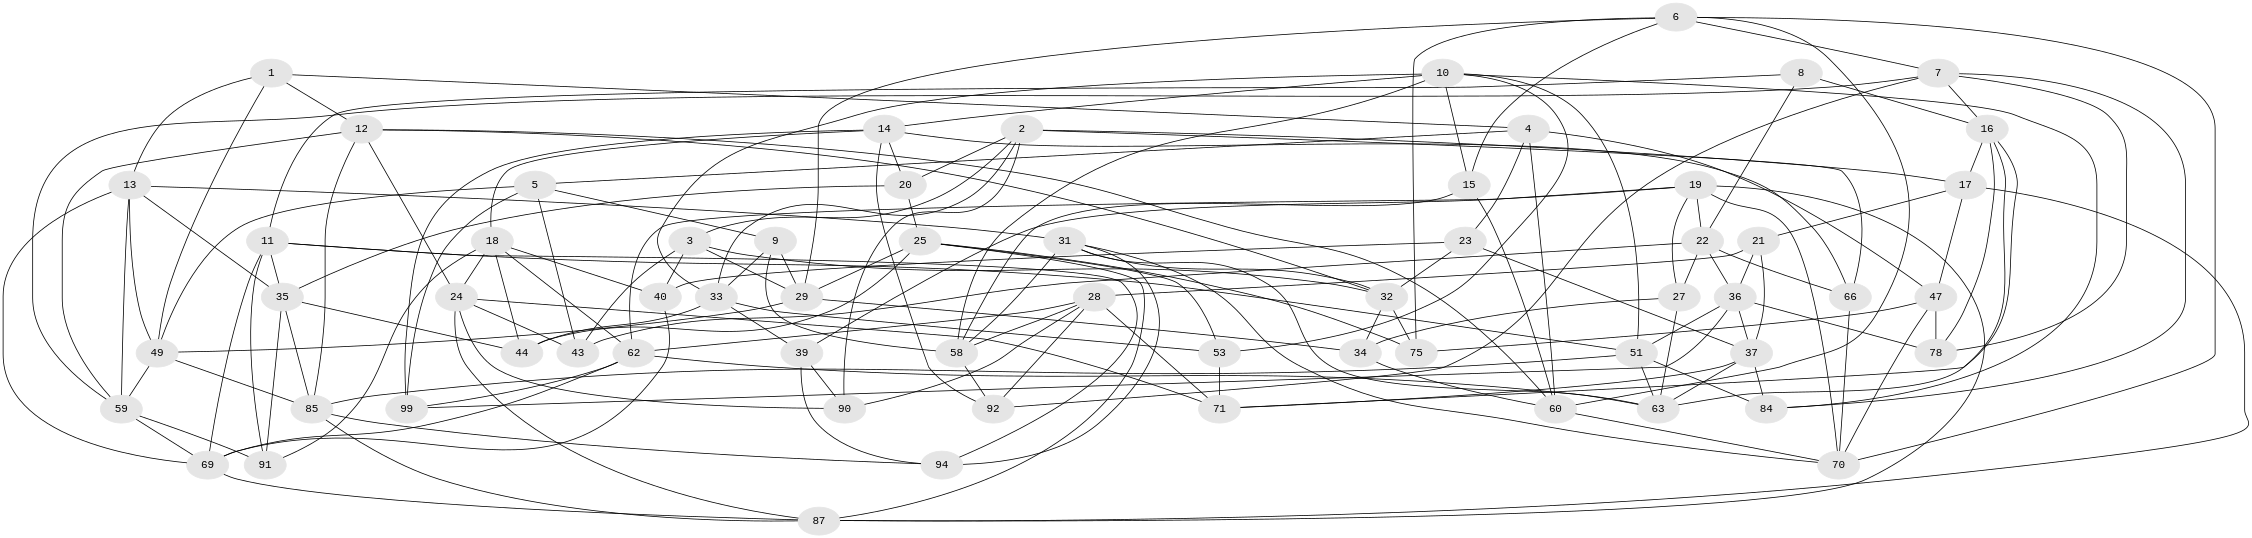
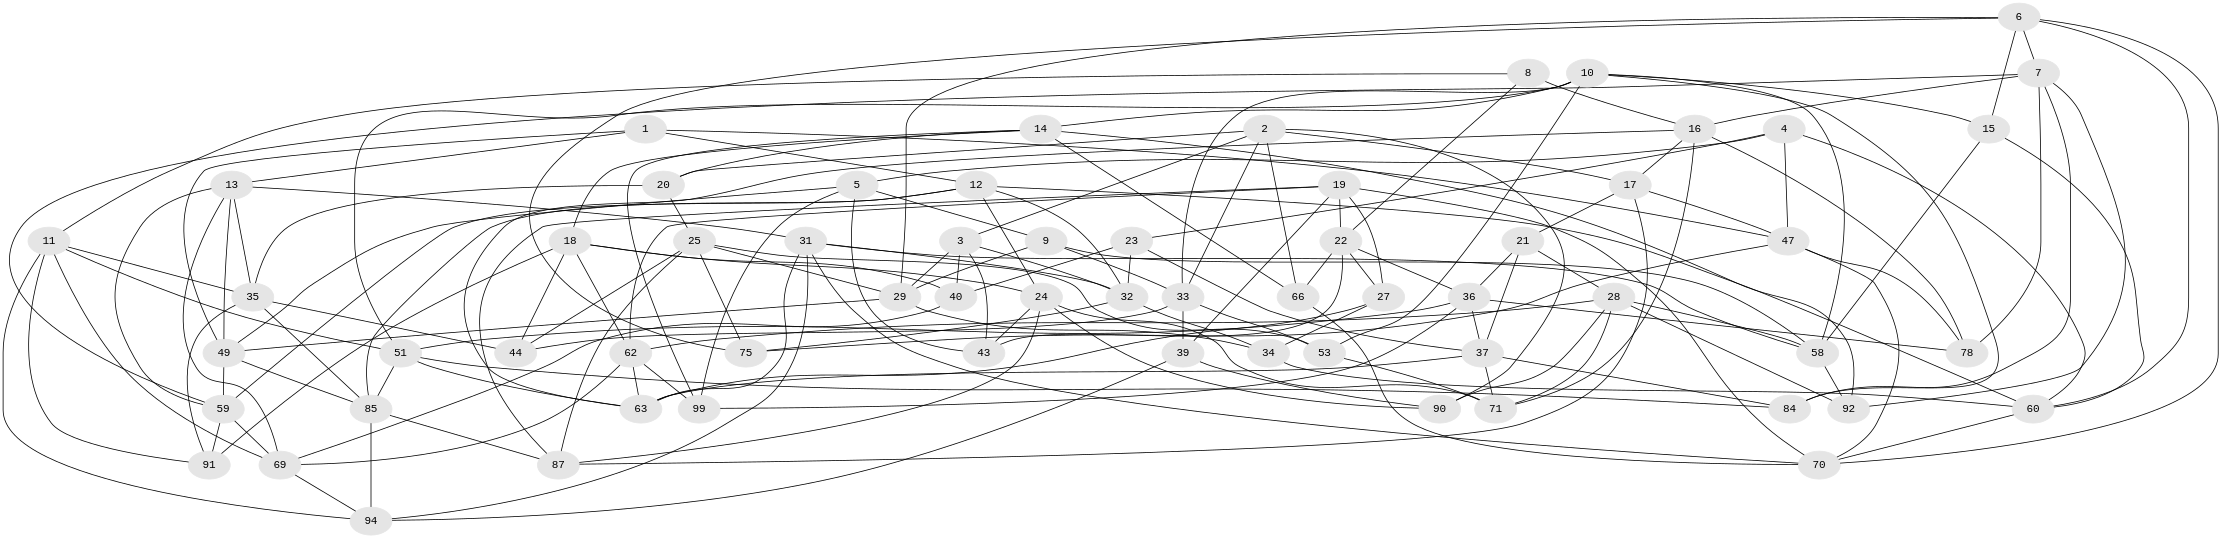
  graph {
    fontname="Liberation Mono"
    node [color=gray90 fontname="Liberation Mono" style=filled]
    edge [fontname="Liberation Mono"]
    12 [super="+89"]
    32 [super="+86"]
    60 [super="+76"]
    59 [super="+88"]
    24 [super="+52"]
    85 [super="+100"]
    1
    13 [super="+41"]
    47 [super="+55"]
    49 [super="+79"]
    35 [super="+45"]
    69 [super="+96"]
    31 [super="+54"]
    70 [super="+73"]
    75
    78
    2 [super="+50"]
    3 [super="+57"]
    17 [super="+65"]
    20
    33 [super="+46"]
    66
    90
    29 [super="+93"]
    40
    43
    21
    87 [super="+95"]
    25 [super="+98"]
    53
    44
    39
    34
    71 [super="+72"]
    5 [super="+74"]
    9
    99
    4
    23
    37 [super="+48"]
    58 [super="+68"]
    6 [super="+56"]
    7 [super="+30"]
    15
    16 [super="+81"]
    84
    92
    63 [super="+67"]
    91
    11 [super="+83"]
    51 [super="+80"]
    94
    8
    22 [super="+61"]
    27
    36 [super="+77"]
    10 [super="+64"]
    14 [super="+26"]
    18 [super="+42"]
    62 [super="+97"]
    28 [super="+38"]
    19 [super="+82"]
    12 -- 32
    12 -- 60
    12 -- 59
    12 -- 24
    12 -- 85
    32 -- 75
    32 -- 34
    60 -- 70
    59 -- 69
    59 -- 91
    24 -- 90
    24 -- 43
    24 -- 87
    24 -- 71
    85 -- 87
    85 -- 94
    1 -- 12
    1 -- 13
-   1 -- 4
+   1 -- 47
    1 -- 49
    13 -- 59
    13 -- 49
    13 -- 35
    13 -- 69
    13 -- 31
    47 -- 70
    47 -- 75
    47 -- 78
    49 -- 59
    49 -- 85
    35 -- 85
    35 -- 44
    35 -- 91
-   69 -- 87
+   69 -- 94
    31 -- 32
    31 -- 70
    31 -- 58
    31 -- 63
    31 -- 94
    2 -- 3
    2 -- 17
    2 -- 20
    2 -- 33
    2 -- 66
    2 -- 90
    3 -- 32
    3 -- 29
    3 -- 40
    3 -- 43
    17 -- 47
    17 -- 21
    17 -- 87
    20 -- 35
    20 -- 25
    33 -- 53
    33 -- 44
    33 -- 39
    66 -- 70
    29 -- 49
    29 -- 34
    40 -- 69
    21 -- 37
    21 -- 36
    21 -- 28
    25 -- 75
    25 -- 29
    25 -- 87
    25 -- 53
    25 -- 44
    53 -- 71
    39 -- 90
    39 -- 94
    34 -- 60
    5 -- 49
    5 -- 43
    5 -- 9
    5 -- 99
    9 -- 33
    9 -- 29
    9 -- 58
    4 -- 60
    4 -- 47
    4 -- 5
    4 -- 23
    23 -- 32
    23 -- 40
    23 -- 37
    37 -- 71
    37 -- 84
    37 -- 63
    58 -- 92
    6 -- 60
    6 -- 70
    6 -- 75
    6 -- 29
    6 -- 7
    6 -- 15
    7 -- 59
    7 -- 78
    7 -- 16
    7 -- 84
    7 -- 92
    15 -- 60
    15 -- 58
    16 -- 78
    16 -- 17
    16 -- 71
    16 -- 63
    11 -- 35
    11 -- 69
    11 -- 91
    11 -- 51
    11 -- 94
    51 -- 85
    51 -- 84
    51 -- 63
    8 -- 16
    8 -- 11
    8 -- 22
    22 -- 66
    22 -- 43
    22 -- 27
    22 -- 36
    27 -- 34
    27 -- 63
    36 -- 78
    36 -- 99
    36 -- 37
    36 -- 51
    10 -- 33
    10 -- 53
    10 -- 58
    10 -- 15
    10 -- 84
    10 -- 51
    10 -- 14
    14 -- 20
    14 -- 66
    14 -- 99
    14 -- 92
    14 -- 18
    18 -- 24
    18 -- 40
    18 -- 44
    18 -- 91
    18 -- 62
    62 -- 69
    62 -- 99
    62 -- 63
    28 -- 90
    28 -- 71
    28 -- 58
    28 -- 92
    28 -- 62
    19 -- 70
    19 -- 87
    19 -- 39
    19 -- 22
    19 -- 27
    19 -- 62
  }
